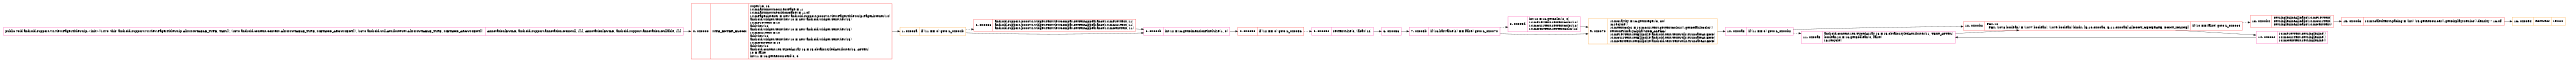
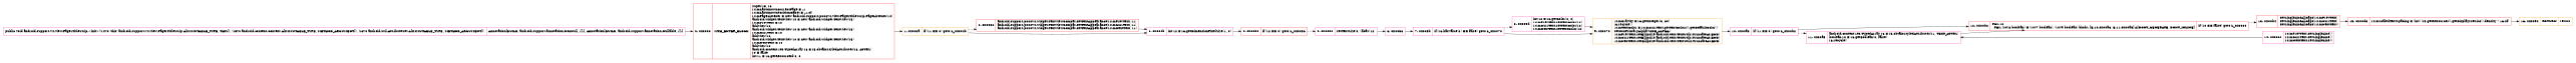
  digraph {
    rankdir=LR
    node [color=deeppink shape=record]
    n1 [color=red label="{0\:\ 0x0000|MTH_ENTER_BLOCK\l|super(r5, r6)\lr4.mLastKnownCurrentPage = \-1\lr4.mLastKnownPositionOffset = \-1.0f\lr4.mPageListener = new android.support.p000v4.view.PagerTitleStrip.PageListener(r4)\landroid.widget.TextView r0 = new android.widget.TextView(r5)\lr4.mPrevText = r0\laddView(r0)\landroid.widget.TextView r0 = new android.widget.TextView(r5)\lr4.mCurrText = r0\laddView(r0)\landroid.widget.TextView r0 = new android.widget.TextView(r5)\lr4.mNextText = r0\laddView(r0)\landroid.content.res.TypedArray r6 = r5.obtainStyledAttributes(r6, ATTRS)\lr0 = false\lint r1 = r6.getResourceId(0, 0)\l}"]
    n2 [color=darkorange label="{1\:\ 0x003a|if (r1 == 0) goto L_0x004b\l}"]
    n3 [color=red label="{2\:\ 0x003c|android.support.p000v4.widget.TextViewCompat.setTextAppearance(r4.mPrevText, r1)\landroid.support.p000v4.widget.TextViewCompat.setTextAppearance(r4.mCurrText, r1)\landroid.support.p000v4.widget.TextViewCompat.setTextAppearance(r4.mNextText, r1)\l}"]
    n4 [label="{3\:\ 0x004b|int r2 = r6.getDimensionPixelSize(1, 0)\l}"]
    n5 [color=red label="{4\:\ 0x0050|if (r2 == 0) goto L_0x0056\l}"]
    n6 [label="{5\:\ 0x0052|setTextSize(0, (float) r2)\l}"]
    n7 [label="{6\:\ 0x0056}"]
    n8 [label="{7\:\ 0x005b|if (r6.hasValue(2) == false) goto L_0x0070\l}"]
    n9 [label="{8\:\ 0x005d|int r2 = r6.getColor(2, 0)\lr4.mPrevText.setTextColor(r2)\lr4.mCurrText.setTextColor(r2)\lr4.mNextText.setTextColor(r2)\l}"]
    n10 [color=darkorange label="{9\:\ 0x0070|r4.mGravity = r6.getInteger(3, 80)\lr6.recycle()\lr4.mTextColor = r4.mCurrText.getTextColors().getDefaultColor()\lsetNonPrimaryAlpha(SIDE_ALPHA)\lr4.mPrevText.setEllipsize(android.text.TextUtils.TruncateAt.END)\lr4.mCurrText.setEllipsize(android.text.TextUtils.TruncateAt.END)\lr4.mNextText.setEllipsize(android.text.TextUtils.TruncateAt.END)\l}"]
    n11 [label="{10\:\ 0x00a3|if (r1 == 0) goto L_0x00b2\l}"]
    n12 [label="{11\:\ 0x00a5|android.content.res.TypedArray r6 = r5.obtainStyledAttributes(r1, TEXT_ATTRS)\lboolean r0 = r6.getBoolean(0, false)\lr6.recycle()\l}"]
    n13 [color=red label="{12\:\ 0x00b2|PHI: r0 \l  PHI: (r0v8 boolean) = (r0v7 boolean), (r0v9 boolean) binds: [B:10:0x00a3, B:11:0x00a5] A[DONT_GENERATE, DONT_INLINE]\l|if (r0 == false) goto L_0x00c4\l}"]
    n14 [color=red label="{13\:\ 0x00b4|setSingleLineAllCaps(r4.mPrevText)\lsetSingleLineAllCaps(r4.mCurrText)\lsetSingleLineAllCaps(r4.mNextText)\l}"]
    n15 [label="{14\:\ 0x00c4|r4.mPrevText.setSingleLine()\lr4.mCurrText.setSingleLine()\lr4.mNextText.setSingleLine()\l}"]
    n16 [color=red label="{15\:\ 0x00d3|r4.mScaledTextSpacing = (int) (r5.getResources().getDisplayMetrics().density * 16.0f)\l}"]
    n17 [color=darkorange label="{16\:\ 0x00e4|RETURN\l|return\l}"]
    n18 [label="{public void android.support.v4.view.PagerTitleStrip.\<init\>((r4v0 'this' android.support.v4.view.PagerTitleStrip A[IMMUTABLE_TYPE, THIS]), (r5v0 android.content.Context A[IMMUTABLE_TYPE, METHOD_ARGUMENT]), (r6v0 android.util.AttributeSet A[IMMUTABLE_TYPE, METHOD_ARGUMENT]))  | Annotation[BUILD, android.support.annotation.NonNull, \{\}], Annotation[BUILD, android.support.annotation.Nullable, \{\}]\l}"]
    n1 -> n2
    n2 -> n3 [style=dashed]
    n2 -> n4
    n3 -> n4
    n4 -> n5
    n5 -> n6 [style=dashed]
    n6 -> n7
    n7 -> n8
    n8 -> n9 [style=dashed]
    n8 -> n10
    n9 -> n10
    n10 -> n11
    n11 -> n12 [style=dashed]
    n11 -> n13
    n12 -> n13
    n13 -> n14 [style=dashed]
-   n13 -> n15
    n14 -> n16
    n15 -> n12
    n16 -> n17
    n18 -> n1
  }
